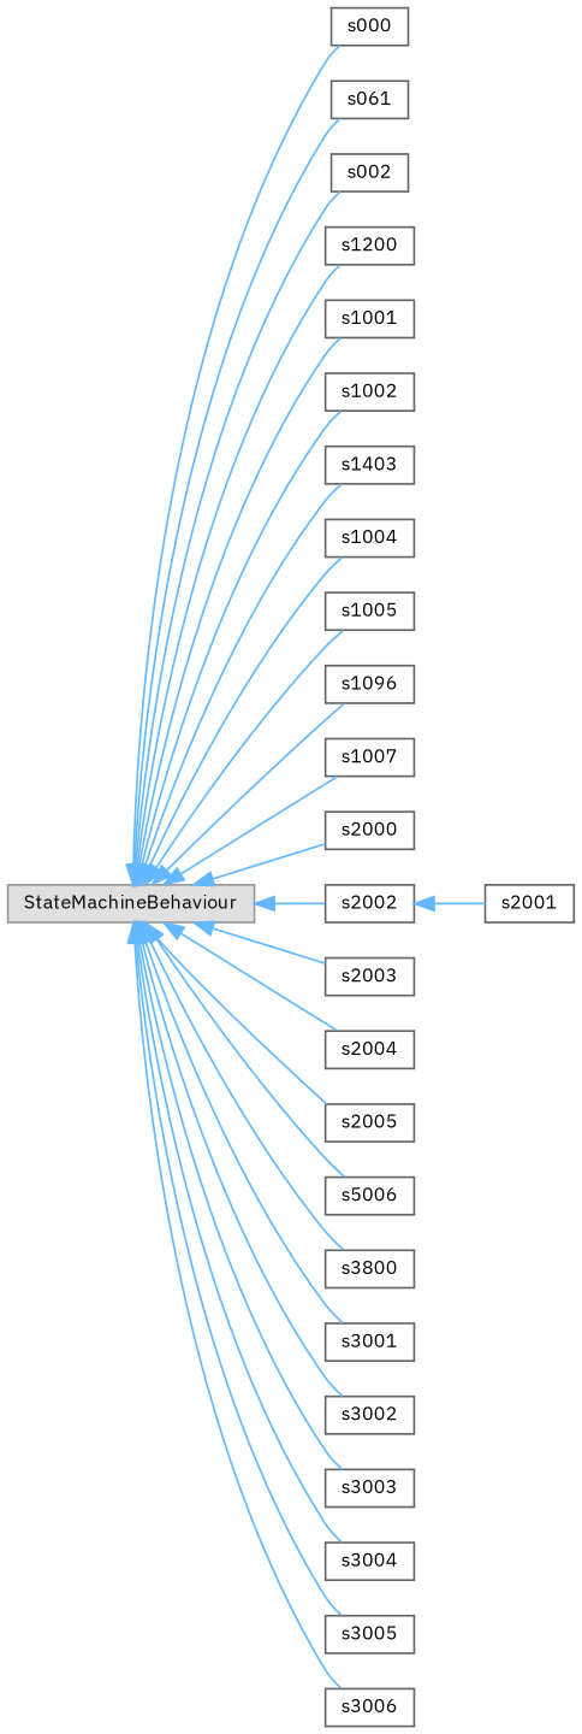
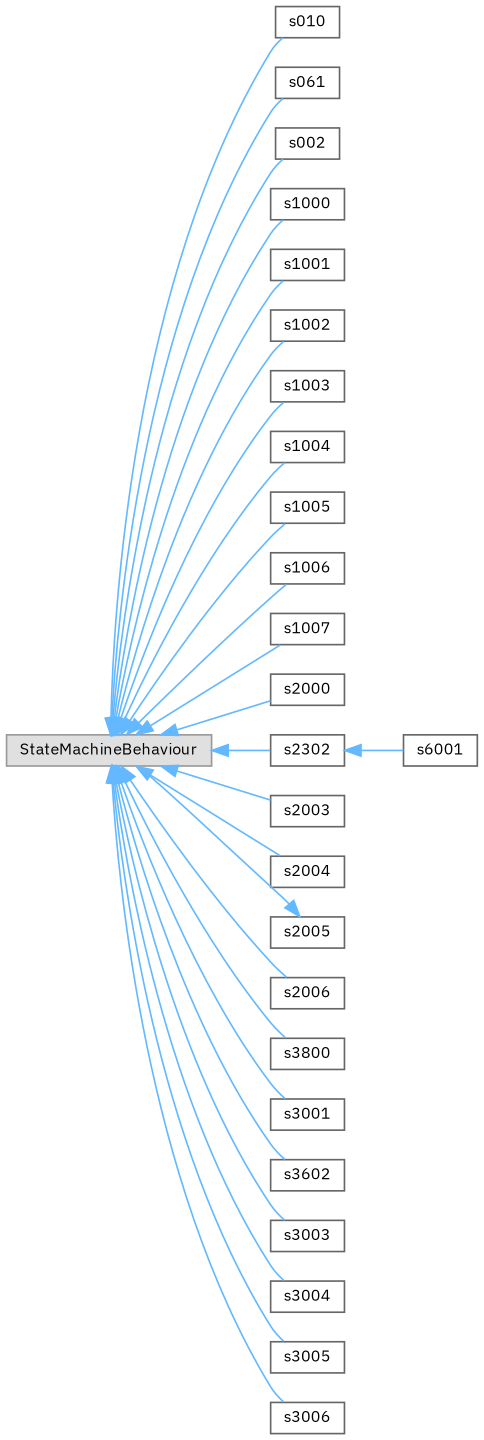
  digraph {
    fontname="IBM Plex Sans"
    rankdir=LR
    node [color=grey40 fillcolor=white fontname="IBM Plex Sans" fontsize=10 shape=box style=filled]
    edge [color=steelblue1 dir=back fontname="IBM Plex Sans" fontsize=10 labelfontname=Helvetica labelfontsize=10 style=solid]
    n1 [color=grey60 fillcolor="#E0E0E0" height=0.2 label=StateMachineBehaviour width=0.4]
-   n2 [height=0.2 label=s000 width=0.4]
+   n2 [height=0.2 label=s010 width=0.4]
    n3 [height=0.2 label=s061 width=0.4]
    n4 [height=0.2 label=s002 width=0.4]
-   n5 [height=0.2 label=s1200 width=0.4]
+   n5 [height=0.2 label=s1000 width=0.4]
    n6 [height=0.2 label=s1001 width=0.4]
    n7 [height=0.2 label=s1002 width=0.4]
-   n8 [height=0.2 label=s1403 width=0.4]
+   n8 [height=0.2 label=s1003 width=0.4]
    n9 [height=0.2 label=s1004 width=0.4]
    n10 [height=0.2 label=s1005 width=0.4]
-   n11 [height=0.2 label=s1096 width=0.4]
+   n11 [height=0.2 label=s1006 width=0.4]
    n12 [height=0.2 label=s1007 width=0.4]
    n13 [height=0.2 label=s2000 width=0.4]
-   n14 [height=0.2 label=s2002 width=0.4]
+   n14 [height=0.2 label=s2302 width=0.4]
    n15 [height=0.2 label=s2003 width=0.4]
    n16 [height=0.2 label=s2004 width=0.4]
    n17 [height=0.2 label=s2005 width=0.4]
-   n18 [height=0.2 label=s5006 width=0.4]
+   n18 [height=0.2 label=s2006 width=0.4]
    n19 [height=0.2 label=s3800 width=0.4]
    n20 [height=0.2 label=s3001 width=0.4]
-   n21 [height=0.2 label=s3002 width=0.4]
+   n21 [height=0.2 label=s3602 width=0.4]
    n22 [height=0.2 label=s3003 width=0.4]
    n23 [height=0.2 label=s3004 width=0.4]
    n24 [height=0.2 label=s3005 width=0.4]
    n25 [height=0.2 label=s3006 width=0.4]
-   n26 [height=0.2 label=s2001 width=0.4]
+   n26 [height=0.2 label=s6001 width=0.4]
    n1 -> n2
    n1 -> n3
    n1 -> n4
    n1 -> n5
    n1 -> n6
    n1 -> n7
    n1 -> n8
    n1 -> n9
    n1 -> n10
    n1 -> n11
    n1 -> n12
    n1 -> n13
    n1 -> n14
    n1 -> n15
    n1 -> n16
-   n1 -> n17
+   n17 -> n1
    n1 -> n18
    n1 -> n19
    n1 -> n20
    n1 -> n21
    n1 -> n22
    n1 -> n23
    n1 -> n24
    n1 -> n25
    n14 -> n26
  }
